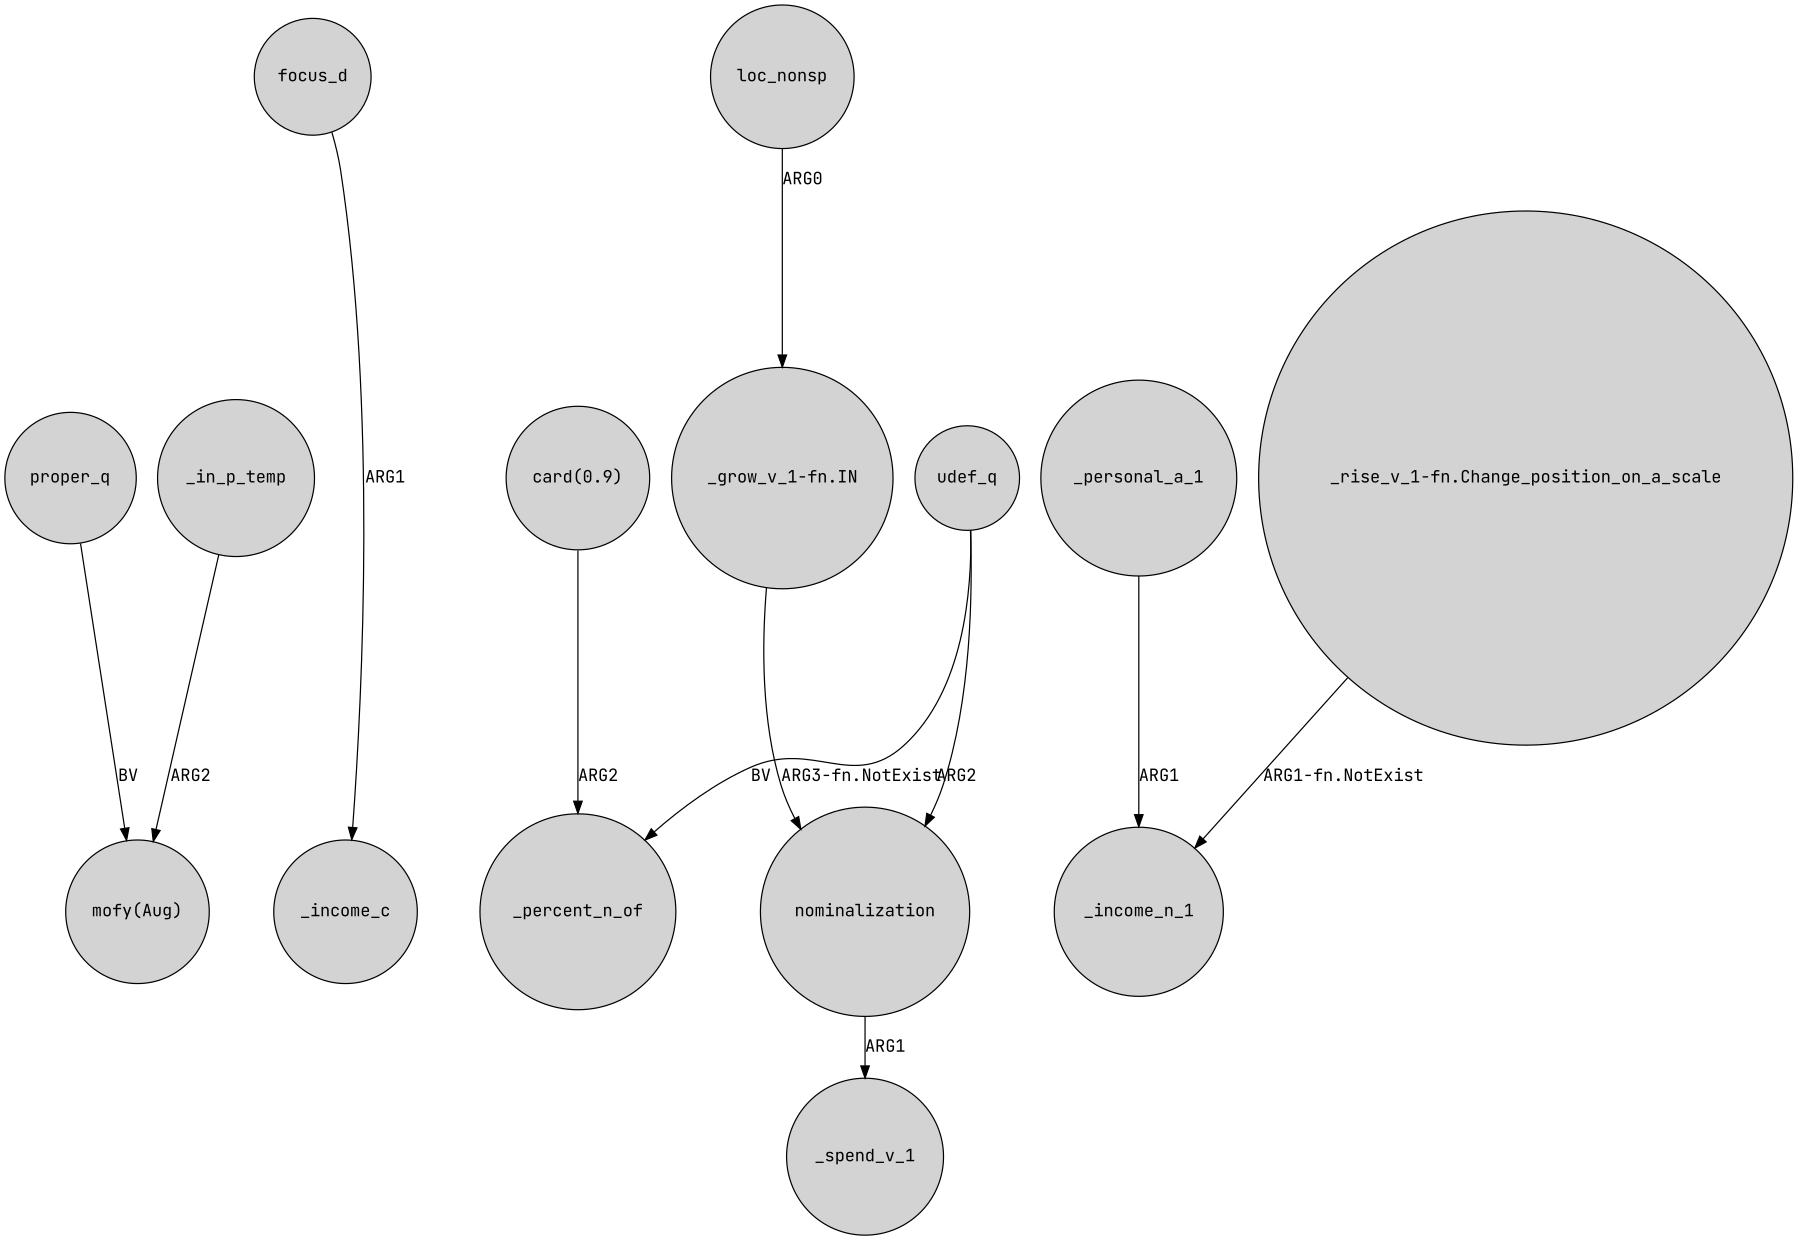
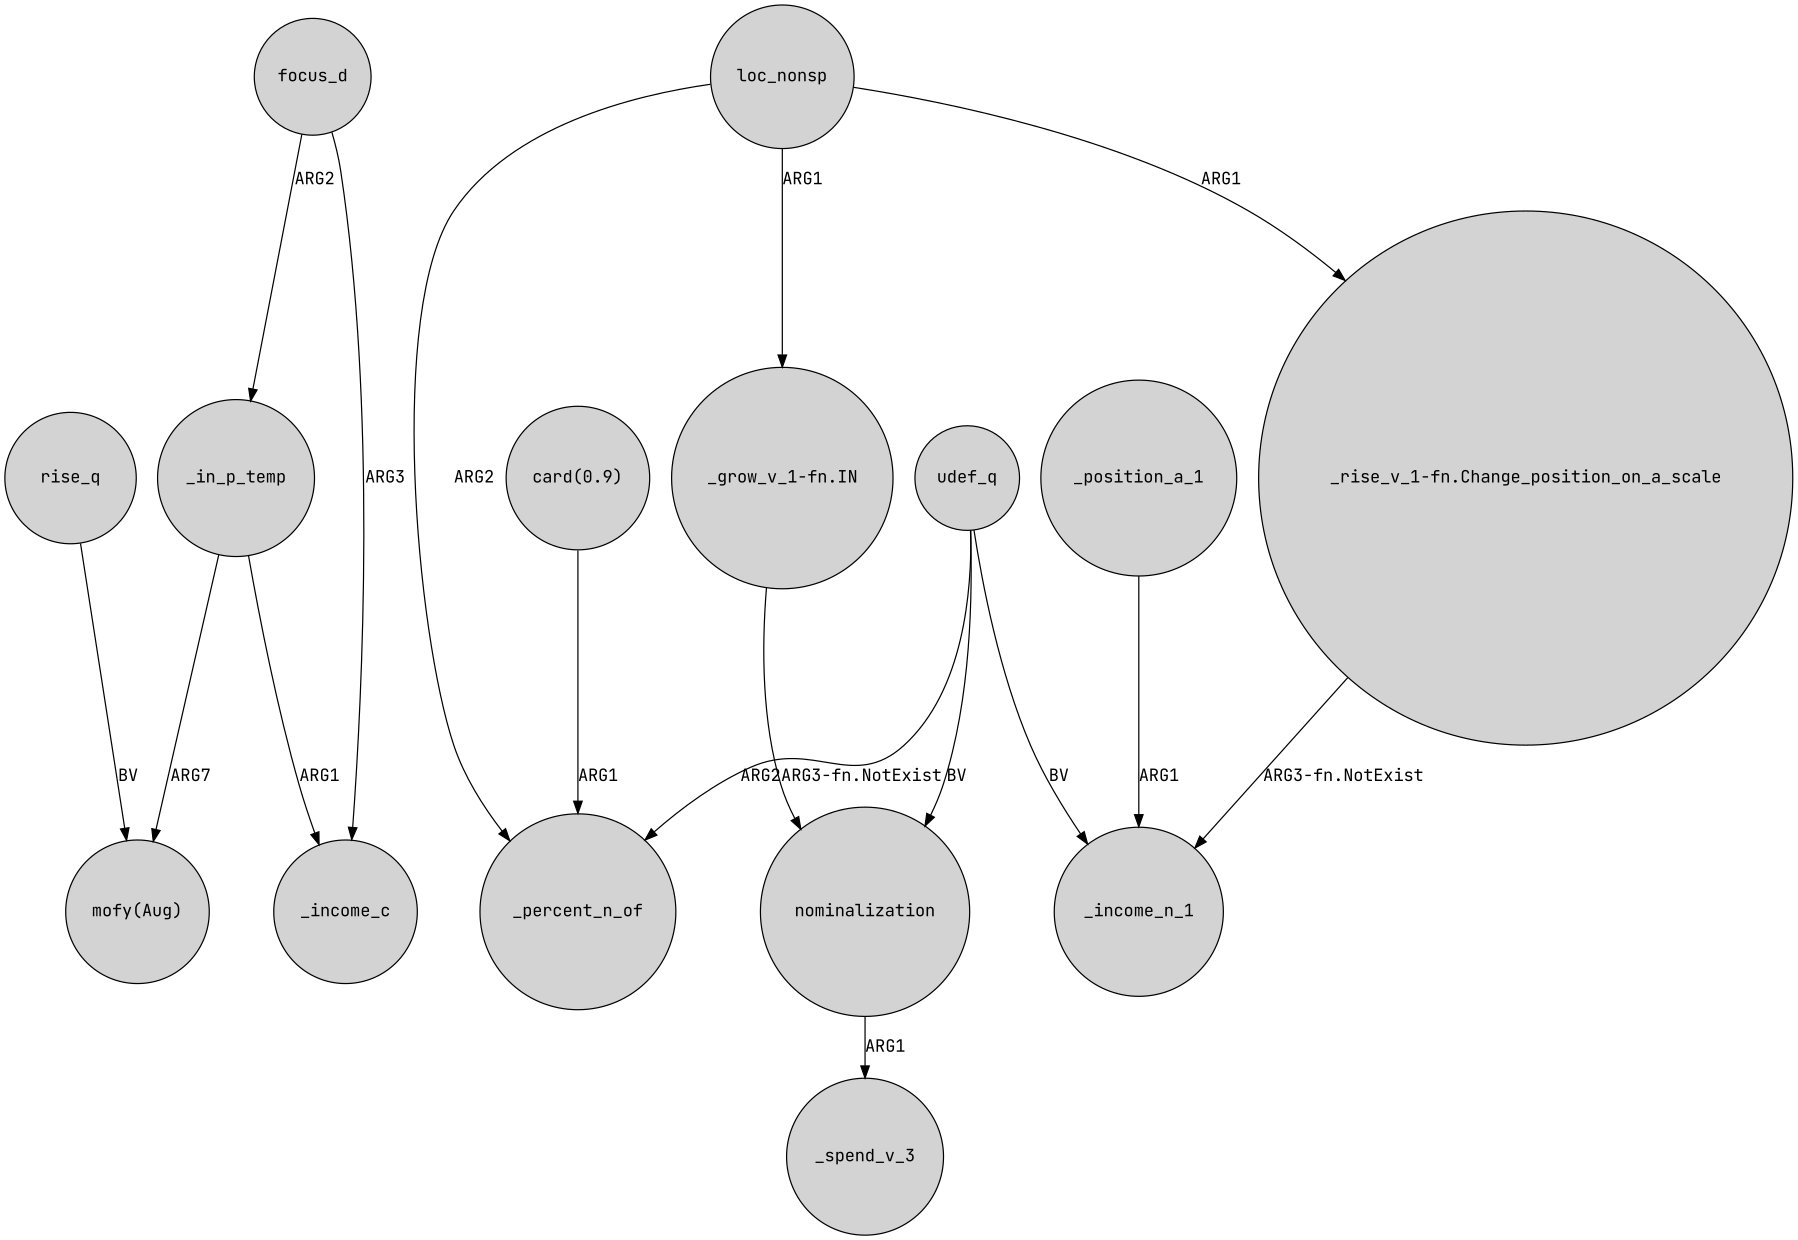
  digraph {
    fontname="JetBrains Mono"
    node [fontname="JetBrains Mono" shape=circle style=filled]
    edge [fontname="JetBrains Mono"]
    _in_p_temp
    "mofy(Aug)"
    n3 [label=_income_c]
    focus_d
    loc_nonsp
    _percent_n_of
    "_rise_v_1-fn.Change_position_on_a_scale"
    "_grow_v_1-fn.IN"
    _income_n_1
    nominalization
    udef_q
-   _spend_v_1
-   proper_q
-   _personal_a_1
+   _spend_v_1 [label=_spend_v_3]
+   proper_q [label=rise_q]
+   _personal_a_1 [label=_position_a_1]
    "card(0.9)"
-   _in_p_temp -> "mofy(Aug)" [label=ARG2]
-   focus_d -> n3 [label=ARG1]
-   loc_nonsp -> "_grow_v_1-fn.IN" [label=ARG0]
-   "_rise_v_1-fn.Change_position_on_a_scale" -> _income_n_1 [label="ARG1-fn.NotExist"]
+   _in_p_temp -> "mofy(Aug)" [label=ARG7]
+   _in_p_temp -> n3 [label=ARG1]
+   focus_d -> _in_p_temp [label=ARG2]
+   focus_d -> n3 [label=ARG3]
+   loc_nonsp -> _percent_n_of [label=ARG2]
+   loc_nonsp -> "_rise_v_1-fn.Change_position_on_a_scale" [label=ARG1]
+   loc_nonsp -> "_grow_v_1-fn.IN" [label=ARG1]
+   "_rise_v_1-fn.Change_position_on_a_scale" -> _income_n_1 [label="ARG3-fn.NotExist"]
    "_grow_v_1-fn.IN" -> nominalization [label="ARG3-fn.NotExist"]
    nominalization -> _spend_v_1 [label=ARG1]
-   udef_q -> _percent_n_of [label=BV]
-   udef_q -> nominalization [label=ARG2]
+   udef_q -> _percent_n_of [label=ARG2]
+   udef_q -> _income_n_1 [label=BV]
+   udef_q -> nominalization [label=BV]
    proper_q -> "mofy(Aug)" [label=BV]
    _personal_a_1 -> _income_n_1 [label=ARG1]
-   "card(0.9)" -> _percent_n_of [label=ARG2]
+   "card(0.9)" -> _percent_n_of [label=ARG1]
  }
